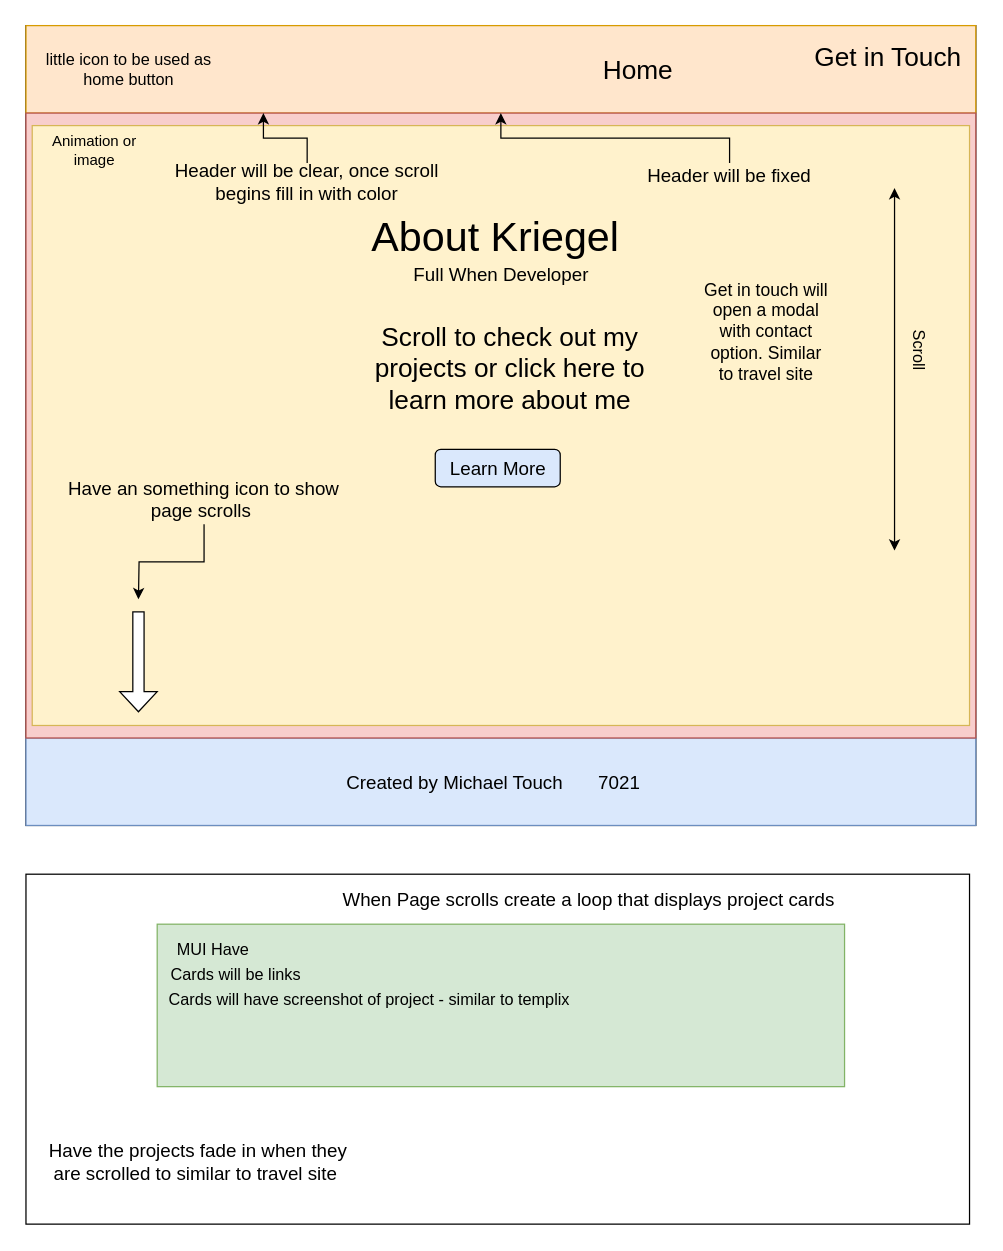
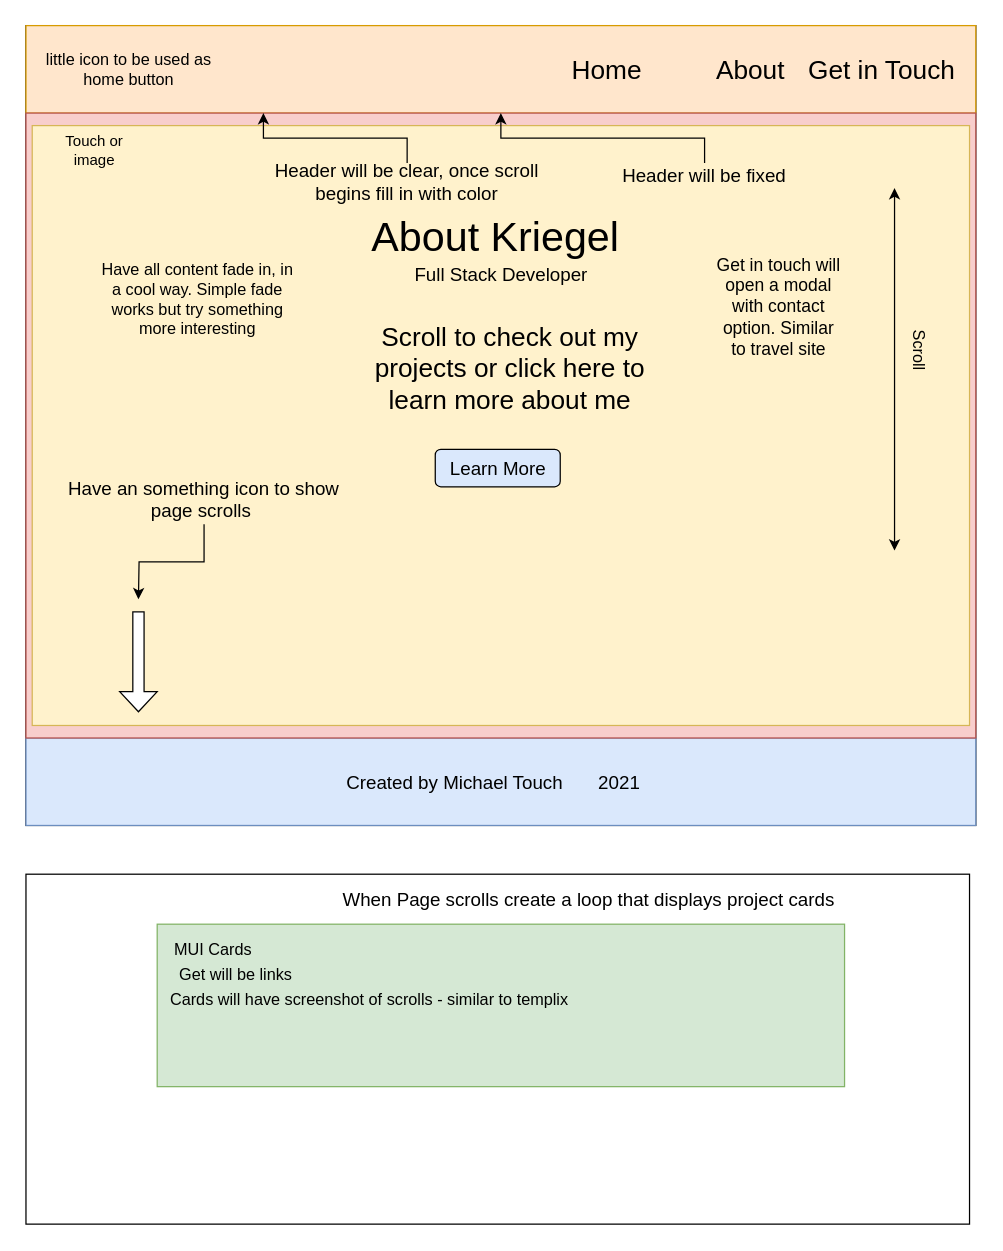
  <mxCell id="0" />
  <mxCell id="1" parent="0" />
  <mxCell id="2" value="" style="rounded=0;whiteSpace=wrap;html=1;" parent="1" vertex="1"><mxGeometry x="20" y="20" width="760" height="640" as="geometry" /></mxCell>
  <mxCell id="3" value="" style="rounded=0;whiteSpace=wrap;html=1;fillColor=#ffe6cc;strokeColor=#d79b00;" parent="1" vertex="1"><mxGeometry x="20" y="20" width="760" height="70" as="geometry" /></mxCell>
  <mxCell id="4" value="&lt;span style=&quot;font-size: 13px&quot;&gt;little icon to be used as home button&lt;/span&gt;" style="text;html=1;strokeColor=none;fillColor=none;align=center;verticalAlign=middle;whiteSpace=wrap;rounded=0;" parent="1" vertex="1"><mxGeometry x="35" y="38" width="135" height="34" as="geometry" /></mxCell>
  <mxCell id="5" value="" style="rounded=0;whiteSpace=wrap;html=1;fillColor=#dae8fc;strokeColor=#6c8ebf;" parent="1" vertex="1"><mxGeometry x="20" y="590" width="760" height="70" as="geometry" /></mxCell>
  <mxCell id="6" value="Created by Michael Touch&amp;nbsp;&amp;nbsp;" style="text;html=1;strokeColor=none;fillColor=none;align=center;verticalAlign=middle;whiteSpace=wrap;rounded=0;strokeWidth=1;fontSize=15;" parent="1" vertex="1"><mxGeometry x="250" y="615" width="235" height="20" as="geometry" /></mxCell>
  <mxCell id="7" value="" style="shape=image;html=1;verticalAlign=top;verticalLabelPosition=bottom;labelBackgroundColor=#ffffff;imageAspect=0;aspect=fixed;image=https://cdn0.iconfinder.com/data/icons/google-material-design-3-0/48/ic_copyright_48px-128.png;fontSize=15;strokeWidth=1;" parent="1" vertex="1"><mxGeometry x="455" y="620" width="15" height="15" as="geometry" /></mxCell>
- <mxCell id="8" value="7021" style="text;html=1;strokeColor=none;fillColor=none;align=center;verticalAlign=middle;whiteSpace=wrap;rounded=0;strokeWidth=1;fontSize=15;" parent="1" vertex="1"><mxGeometry x="470" y="615" width="50" height="20" as="geometry" /></mxCell>
+ <mxCell id="8" value="2021" style="text;html=1;strokeColor=none;fillColor=none;align=center;verticalAlign=middle;whiteSpace=wrap;rounded=0;strokeWidth=1;fontSize=15;" parent="1" vertex="1"><mxGeometry x="470" y="615" width="50" height="20" as="geometry" /></mxCell>
  <mxCell id="9" value="" style="rounded=0;whiteSpace=wrap;html=1;fontSize=15;strokeWidth=1;fillColor=#f8cecc;strokeColor=#b85450;" parent="1" vertex="1"><mxGeometry x="20" y="90" width="760" height="500" as="geometry" /></mxCell>
  <mxCell id="10" value="" style="rounded=0;whiteSpace=wrap;html=1;fontSize=13;strokeWidth=1;fillColor=#fff2cc;strokeColor=#d6b656;" parent="1" vertex="1"><mxGeometry x="25" y="100" width="750" height="480" as="geometry" /></mxCell>
- <mxCell id="11" value="Animation or image" style="text;html=1;strokeColor=none;fillColor=none;align=center;verticalAlign=middle;whiteSpace=wrap;rounded=0;fontSize=12;" parent="1" vertex="1"><mxGeometry x="35" y="110" width="80" height="20" as="geometry" /></mxCell>
+ <mxCell id="11" value="Touch or image" style="text;html=1;strokeColor=none;fillColor=none;align=center;verticalAlign=middle;whiteSpace=wrap;rounded=0;fontSize=12;" parent="1" vertex="1"><mxGeometry x="35" y="110" width="80" height="20" as="geometry" /></mxCell>
  <mxCell id="12" value="" style="endArrow=classic;startArrow=classic;html=1;fontSize=12;" parent="1" edge="1"><mxGeometry width="50" height="50" relative="1" as="geometry"><mxPoint x="715" y="440" as="sourcePoint" /><mxPoint x="715" y="150" as="targetPoint" /></mxGeometry></mxCell>
  <mxCell id="13" value="Scroll" style="text;html=1;strokeColor=none;fillColor=none;align=center;verticalAlign=middle;whiteSpace=wrap;rounded=0;fontSize=13;rotation=90;" parent="1" vertex="1"><mxGeometry x="715" y="270" width="40" height="20" as="geometry" /></mxCell>
  <mxCell id="14" value="" style="rounded=0;whiteSpace=wrap;html=1;fontSize=13;strokeWidth=1;" parent="1" vertex="1"><mxGeometry x="20" y="699" width="755" height="280" as="geometry" /></mxCell>
  <mxCell id="15" value="" style="rounded=0;whiteSpace=wrap;html=1;fontSize=15;strokeWidth=1;fillColor=#d5e8d4;strokeColor=#82b366;" parent="1" vertex="1"><mxGeometry x="125" y="739" width="550" height="130" as="geometry" /></mxCell>
- <mxCell id="16" value="Cards will be links&amp;nbsp;" style="text;html=1;strokeColor=none;fillColor=none;align=center;verticalAlign=middle;whiteSpace=wrap;rounded=0;fontSize=13;" parent="1" vertex="1"><mxGeometry x="125" y="769" width="130" height="20" as="geometry" /></mxCell>
- <mxCell id="17" value="MUI Have" style="text;html=1;strokeColor=none;fillColor=none;align=center;verticalAlign=middle;whiteSpace=wrap;rounded=0;fontSize=13;" parent="1" vertex="1"><mxGeometry x="125" y="749" width="90" height="20" as="geometry" /></mxCell>
- <mxCell id="18" value="Cards will have screenshot of project - similar to templix" style="text;html=1;strokeColor=none;fillColor=none;align=center;verticalAlign=middle;whiteSpace=wrap;rounded=0;fontSize=13;" parent="1" vertex="1"><mxGeometry x="125" y="789" width="340" height="20" as="geometry" /></mxCell>
+ <mxCell id="16" value="Get will be links&amp;nbsp;" style="text;html=1;strokeColor=none;fillColor=none;align=center;verticalAlign=middle;whiteSpace=wrap;rounded=0;fontSize=13;" parent="1" vertex="1"><mxGeometry x="125" y="769" width="130" height="20" as="geometry" /></mxCell>
+ <mxCell id="17" value="MUI Cards" style="text;html=1;strokeColor=none;fillColor=none;align=center;verticalAlign=middle;whiteSpace=wrap;rounded=0;fontSize=13;" parent="1" vertex="1"><mxGeometry x="125" y="749" width="90" height="20" as="geometry" /></mxCell>
+ <mxCell id="18" value="Cards will have screenshot of scrolls - similar to templix" style="text;html=1;strokeColor=none;fillColor=none;align=center;verticalAlign=middle;whiteSpace=wrap;rounded=0;fontSize=13;" parent="1" vertex="1"><mxGeometry x="125" y="789" width="340" height="20" as="geometry" /></mxCell>
  <mxCell id="19" value="About Kriegel&amp;nbsp;" style="text;html=1;strokeColor=none;fillColor=none;align=center;verticalAlign=middle;whiteSpace=wrap;rounded=0;fontSize=33;" parent="1" vertex="1"><mxGeometry x="258" y="179" width="285" height="20" as="geometry" /></mxCell>
  <mxCell id="20" value="Scroll to check out my projects or click here to learn more about me" style="text;html=1;strokeColor=none;fillColor=none;align=center;verticalAlign=middle;whiteSpace=wrap;rounded=0;fontSize=21;" parent="1" vertex="1"><mxGeometry x="275.25" y="284" width="264.5" height="20" as="geometry" /></mxCell>
  <mxCell id="21" value="" style="shape=singleArrow;direction=south;whiteSpace=wrap;html=1;fontSize=21;strokeWidth=1;" parent="1" vertex="1"><mxGeometry x="95" y="489" width="30" height="80" as="geometry" /></mxCell>
  <mxCell id="22" value="" style="edgeStyle=orthogonalEdgeStyle;rounded=0;orthogonalLoop=1;jettySize=auto;html=1;fontSize=21;exitX=0.5;exitY=1;exitDx=0;exitDy=0;" parent="1" source="23" edge="1"><mxGeometry relative="1" as="geometry"><mxPoint x="110" y="479" as="targetPoint" /></mxGeometry></mxCell>
  <mxCell id="23" value="Have an something icon to show page scrolls&amp;nbsp;" style="text;html=1;strokeColor=none;fillColor=none;align=center;verticalAlign=middle;whiteSpace=wrap;rounded=0;fontSize=15;" parent="1" vertex="1"><mxGeometry x="45" y="379" width="235" height="40" as="geometry" /></mxCell>
  <mxCell id="24" value="When Page scrolls create a loop that displays project cards" style="text;html=1;strokeColor=none;fillColor=none;align=center;verticalAlign=middle;whiteSpace=wrap;rounded=0;fontSize=15;" parent="1" vertex="1"><mxGeometry x="266" y="709" width="409" height="20" as="geometry" /></mxCell>
  <mxCell id="25" value="Learn More" style="rounded=1;whiteSpace=wrap;html=1;fontSize=15;strokeWidth=1;fillColor=#dae8fc;" parent="1" vertex="1"><mxGeometry x="347.5" y="359" width="100" height="30" as="geometry" /></mxCell>
- <mxCell id="26" value="Full When Developer" style="text;html=1;strokeColor=none;fillColor=none;align=center;verticalAlign=middle;whiteSpace=wrap;rounded=0;fontSize=15;" parent="1" vertex="1"><mxGeometry x="313" y="209" width="175" height="20" as="geometry" /></mxCell>
- <mxCell id="28" value="Have the projects fade in when they are scrolled to similar to travel site&amp;nbsp;" style="text;html=1;strokeColor=none;fillColor=none;align=center;verticalAlign=middle;whiteSpace=wrap;rounded=0;fontSize=15;" parent="1" vertex="1"><mxGeometry x="27.5" y="919" width="260" height="20" as="geometry" /></mxCell>
+ <mxCell id="26" value="Full Stack Developer" style="text;html=1;strokeColor=none;fillColor=none;align=center;verticalAlign=middle;whiteSpace=wrap;rounded=0;fontSize=15;" parent="1" vertex="1"><mxGeometry x="313" y="209" width="175" height="20" as="geometry" /></mxCell>
+ <mxCell id="27" value="Have all content fade in, in a cool way. Simple fade works but try something more interesting" style="text;html=1;strokeColor=none;fillColor=none;align=center;verticalAlign=middle;whiteSpace=wrap;rounded=0;fontSize=13;" parent="1" vertex="1"><mxGeometry x="75" y="209" width="165" height="60" as="geometry" /></mxCell>
  <mxCell id="29" style="edgeStyle=orthogonalEdgeStyle;rounded=0;orthogonalLoop=1;jettySize=auto;html=1;exitX=0.5;exitY=0;exitDx=0;exitDy=0;entryX=0.5;entryY=0;entryDx=0;entryDy=0;fontSize=15;" parent="1" source="30" target="9" edge="1"><mxGeometry relative="1" as="geometry" /></mxCell>
- <mxCell id="30" value="Header will be fixed" style="text;html=1;strokeColor=none;fillColor=none;align=center;verticalAlign=middle;whiteSpace=wrap;rounded=0;fontSize=15;" parent="1" vertex="1"><mxGeometry x="508" y="130" width="150" height="20" as="geometry" /></mxCell>
- <mxCell id="32" value="&lt;font style=&quot;font-size: 21px&quot;&gt;Home&lt;/font&gt;" style="text;html=1;strokeColor=none;fillColor=none;align=center;verticalAlign=middle;whiteSpace=wrap;rounded=0;" parent="1" vertex="1"><mxGeometry x="480" y="45" width="60" height="20" as="geometry" /></mxCell>
- <mxCell id="33" value="&lt;font style=&quot;font-size: 21px&quot;&gt;Get in Touch&lt;/font&gt;" style="text;html=1;strokeColor=none;fillColor=none;align=center;verticalAlign=middle;whiteSpace=wrap;rounded=0;" parent="1" vertex="1"><mxGeometry x="650" y="35" width="120" height="20" as="geometry" /></mxCell>
- <mxCell id="34" value="Get in touch will open a modal with contact option. Similar to travel site" style="text;html=1;strokeColor=none;fillColor=none;align=center;verticalAlign=middle;whiteSpace=wrap;rounded=0;fontSize=14;" parent="1" vertex="1"><mxGeometry x="560" y="220" width="105" height="90" as="geometry" /></mxCell>
+ <mxCell id="30" value="Header will be fixed" style="text;html=1;strokeColor=none;fillColor=none;align=center;verticalAlign=middle;whiteSpace=wrap;rounded=0;fontSize=15;" parent="1" vertex="1"><mxGeometry x="488" y="130" width="150" height="20" as="geometry" /></mxCell>
+ <mxCell id="31" value="&lt;font style=&quot;font-size: 21px&quot;&gt;About&lt;/font&gt;" style="text;html=1;strokeColor=none;fillColor=none;align=center;verticalAlign=middle;whiteSpace=wrap;rounded=0;" parent="1" vertex="1"><mxGeometry x="570" y="45" width="60" height="20" as="geometry" /></mxCell>
+ <mxCell id="32" value="&lt;font style=&quot;font-size: 21px&quot;&gt;Home&lt;/font&gt;" style="text;html=1;strokeColor=none;fillColor=none;align=center;verticalAlign=middle;whiteSpace=wrap;rounded=0;" parent="1" vertex="1"><mxGeometry x="455" y="45" width="60" height="20" as="geometry" /></mxCell>
+ <mxCell id="33" value="&lt;font style=&quot;font-size: 21px&quot;&gt;Get in Touch&lt;/font&gt;" style="text;html=1;strokeColor=none;fillColor=none;align=center;verticalAlign=middle;whiteSpace=wrap;rounded=0;" parent="1" vertex="1"><mxGeometry x="645" y="45" width="120" height="20" as="geometry" /></mxCell>
+ <mxCell id="34" value="Get in touch will open a modal with contact option. Similar to travel site" style="text;html=1;strokeColor=none;fillColor=none;align=center;verticalAlign=middle;whiteSpace=wrap;rounded=0;fontSize=14;" parent="1" vertex="1"><mxGeometry x="570" y="200" width="105" height="90" as="geometry" /></mxCell>
  <mxCell id="35" style="edgeStyle=orthogonalEdgeStyle;rounded=0;orthogonalLoop=1;jettySize=auto;html=1;exitX=0.5;exitY=0;exitDx=0;exitDy=0;entryX=0.25;entryY=1;entryDx=0;entryDy=0;fontSize=14;" parent="1" source="36" target="3" edge="1"><mxGeometry relative="1" as="geometry" /></mxCell>
- <mxCell id="36" value="Header will be clear, once scroll begins fill in with color" style="text;html=1;strokeColor=none;fillColor=none;align=center;verticalAlign=middle;whiteSpace=wrap;rounded=0;fontSize=15;" parent="1" vertex="1"><mxGeometry x="135" y="130" width="220" height="29" as="geometry" /></mxCell>
+ <mxCell id="36" value="Header will be clear, once scroll begins fill in with color" style="text;html=1;strokeColor=none;fillColor=none;align=center;verticalAlign=middle;whiteSpace=wrap;rounded=0;fontSize=15;" parent="1" vertex="1"><mxGeometry x="215" y="130" width="220" height="29" as="geometry" /></mxCell>
